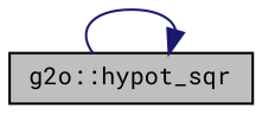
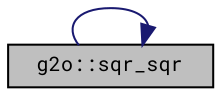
  digraph {
    rankdir=LR
    fontname="Roboto Mono"
-   n1 [color=black fillcolor=grey75 fontcolor=black fontname="Roboto Mono" fontsize=10 height=0.2 label="g2o::hypot_sqr" shape=record style=filled width=0.4]
+   n1 [color=black fillcolor=grey75 fontcolor=black fontname="Roboto Mono" fontsize=10 height=0.2 label="g2o::sqr_sqr" shape=record style=filled width=0.4]
    n1 -> n1 [color=midnightblue fontname="Roboto Mono" fontsize=10 labelfontname=Helvetica labelfontsize=10 style=solid]
  }
